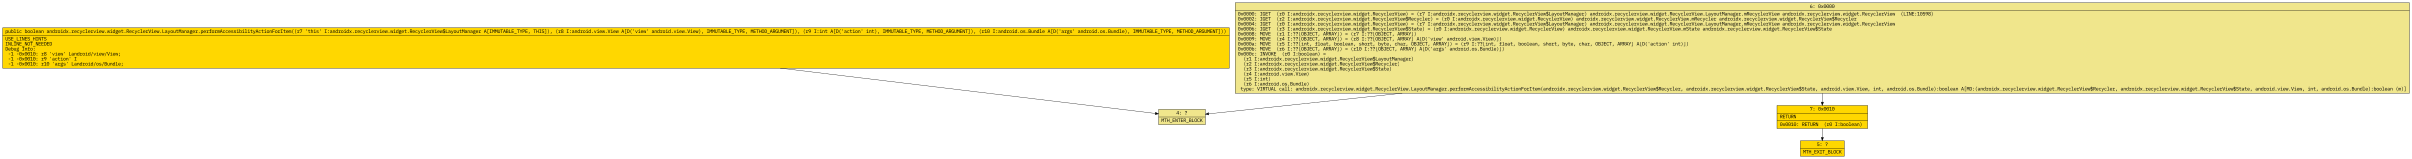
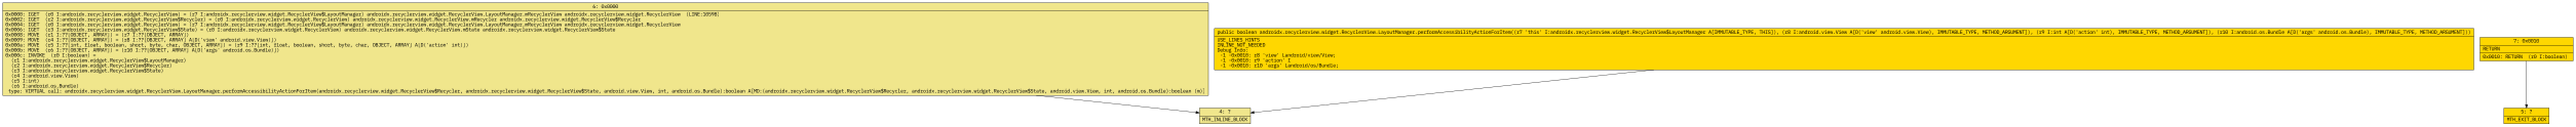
  digraph {
    fontname="IBM Plex Mono"
    node [fillcolor=gold fontname="IBM Plex Mono" shape=record style=filled]
    edge [fontname="IBM Plex Mono"]
-   n1 [fillcolor=khaki label="{4\:\ ?|MTH_ENTER_BLOCK\l}"]
+   n1 [fillcolor=khaki label="{4\:\ ?|MTH_INLINE_BLOCK\l}"]
    n2 [fillcolor=khaki label="{6\:\ 0x0000|0x0000: IGET  (r0 I:androidx.recyclerview.widget.RecyclerView) = (r7 I:androidx.recyclerview.widget.RecyclerView$LayoutManager) androidx.recyclerview.widget.RecyclerView.LayoutManager.mRecyclerView androidx.recyclerview.widget.RecyclerView  (LINE:10598)\l0x0002: IGET  (r2 I:androidx.recyclerview.widget.RecyclerView$Recycler) = (r0 I:androidx.recyclerview.widget.RecyclerView) androidx.recyclerview.widget.RecyclerView.mRecycler androidx.recyclerview.widget.RecyclerView$Recycler \l0x0004: IGET  (r0 I:androidx.recyclerview.widget.RecyclerView) = (r7 I:androidx.recyclerview.widget.RecyclerView$LayoutManager) androidx.recyclerview.widget.RecyclerView.LayoutManager.mRecyclerView androidx.recyclerview.widget.RecyclerView \l0x0006: IGET  (r3 I:androidx.recyclerview.widget.RecyclerView$State) = (r0 I:androidx.recyclerview.widget.RecyclerView) androidx.recyclerview.widget.RecyclerView.mState androidx.recyclerview.widget.RecyclerView$State \l0x0008: MOVE  (r1 I:??[OBJECT, ARRAY]) = (r7 I:??[OBJECT, ARRAY]) \l0x0009: MOVE  (r4 I:??[OBJECT, ARRAY]) = (r8 I:??[OBJECT, ARRAY] A[D('view' android.view.View)]) \l0x000a: MOVE  (r5 I:??[int, float, boolean, short, byte, char, OBJECT, ARRAY]) = (r9 I:??[int, float, boolean, short, byte, char, OBJECT, ARRAY] A[D('action' int)]) \l0x000b: MOVE  (r6 I:??[OBJECT, ARRAY]) = (r10 I:??[OBJECT, ARRAY] A[D('args' android.os.Bundle)]) \l0x000c: INVOKE  (r0 I:boolean) = \l  (r1 I:androidx.recyclerview.widget.RecyclerView$LayoutManager)\l  (r2 I:androidx.recyclerview.widget.RecyclerView$Recycler)\l  (r3 I:androidx.recyclerview.widget.RecyclerView$State)\l  (r4 I:android.view.View)\l  (r5 I:int)\l  (r6 I:android.os.Bundle)\l type: VIRTUAL call: androidx.recyclerview.widget.RecyclerView.LayoutManager.performAccessibilityActionForItem(androidx.recyclerview.widget.RecyclerView$Recycler, androidx.recyclerview.widget.RecyclerView$State, android.view.View, int, android.os.Bundle):boolean A[MD:(androidx.recyclerview.widget.RecyclerView$Recycler, androidx.recyclerview.widget.RecyclerView$State, android.view.View, int, android.os.Bundle):boolean (m)]\l}"]
    n3 [label="{7\:\ 0x0010|RETURN\l|0x0010: RETURN  (r0 I:boolean) \l}"]
    n4 [label="{5\:\ ?|MTH_EXIT_BLOCK\l}"]
    n5 [label="{public boolean androidx.recyclerview.widget.RecyclerView.LayoutManager.performAccessibilityActionForItem((r7 'this' I:androidx.recyclerview.widget.RecyclerView$LayoutManager A[IMMUTABLE_TYPE, THIS]), (r8 I:android.view.View A[D('view' android.view.View), IMMUTABLE_TYPE, METHOD_ARGUMENT]), (r9 I:int A[D('action' int), IMMUTABLE_TYPE, METHOD_ARGUMENT]), (r10 I:android.os.Bundle A[D('args' android.os.Bundle), IMMUTABLE_TYPE, METHOD_ARGUMENT]))  | USE_LINES_HINTS\lINLINE_NOT_NEEDED\lDebug Info:\l  \-1 \-0x0010: r8 'view' Landroid\/view\/View;\l  \-1 \-0x0010: r9 'action' I\l  \-1 \-0x0010: r10 'args' Landroid\/os\/Bundle;\l}"]
    n2 -> n1
-   n2 -> n3
    n3 -> n4
    n5 -> n1
  }
